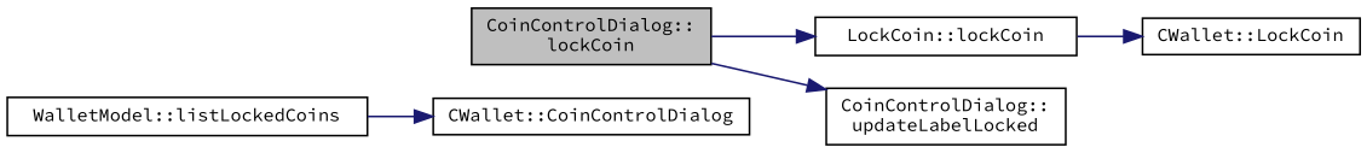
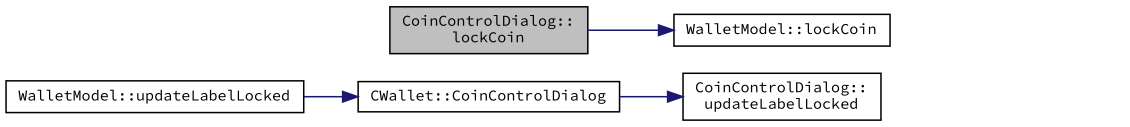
  digraph {
    fontname="Source Code Pro"
    rankdir=LR
    node [color=black fillcolor=white fontname="Source Code Pro" fontsize=10 shape=record style=filled]
    edge [color=midnightblue fontname="Source Code Pro" fontsize=10 labelfontname=Helvetica labelfontsize=10 style=solid]
    n1 [fillcolor=grey75 fontcolor=black height=0.2 label="CoinControlDialog::\llockCoin" width=0.4]
-   n2 [height=0.2 label="LockCoin::lockCoin" width=0.4]
+   n2 [height=0.2 label="WalletModel::lockCoin" width=0.4]
    n3 [height=0.2 label="CoinControlDialog::\lupdateLabelLocked" width=0.4]
-   n4 [height=0.2 label="CWallet::LockCoin" width=0.4]
-   n5 [height=0.2 label="WalletModel::listLockedCoins" width=0.4]
+   n5 [height=0.2 label="WalletModel::updateLabelLocked" width=0.4]
    n6 [height=0.2 label="CWallet::CoinControlDialog" width=0.4]
    n1 -> n2
-   n1 -> n3
-   n2 -> n4
+   n6 -> n3
    n5 -> n6
  }
